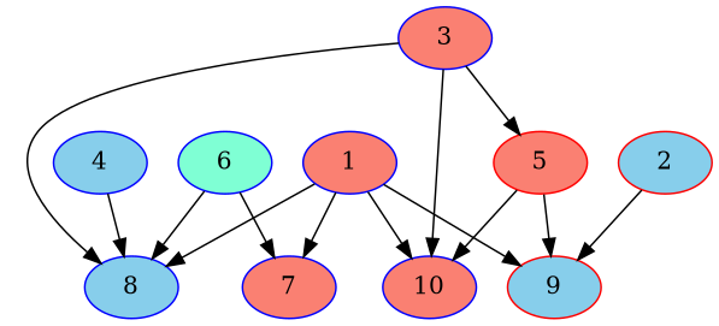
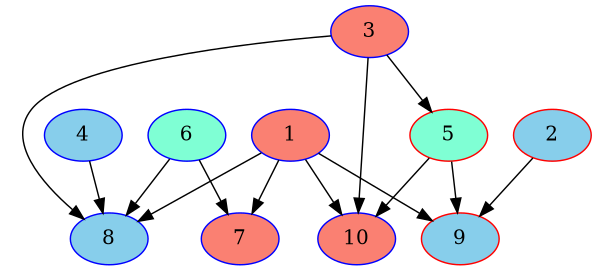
  digraph {
    node [alpha=0.11 color=blue fillcolor=salmon style=filled]
    1 [alpha=0.05 expect_size=15120384]
    7 [alpha=0.18 expect_size=40690688]
    8 [expect_size=23812096 fillcolor=skyblue]
    9 [alpha=0.17 color=red expect_size=21056512 fillcolor=skyblue]
    10 [expect_size=45370368]
    2 [alpha=0.14 color=red expect_size=42977280 fillcolor=skyblue]
    3 [alpha=0.07 expect_size=36933632]
-   5 [alpha=0.12 color=red expect_size=38813696]
+   5 [alpha=0.12 color=red expect_size=38813696 fillcolor=aquamarine]
    4 [alpha=0.02 expect_size=45630464 fillcolor=skyblue]
    6 [alpha=0.14 expect_size=14490624 fillcolor=aquamarine]
    1 -> 7
    1 -> 8
    1 -> 9
    1 -> 10
    2 -> 9
    3 -> 8
    3 -> 10
    3 -> 5
    5 -> 9
    5 -> 10
    4 -> 8
    6 -> 7
    6 -> 8
  }
